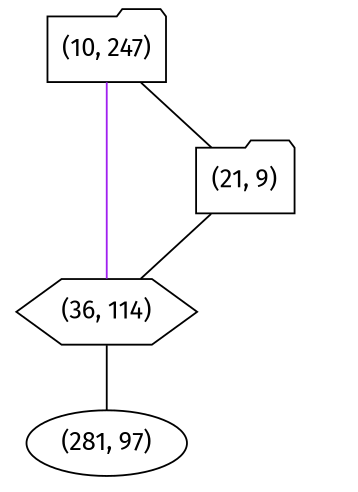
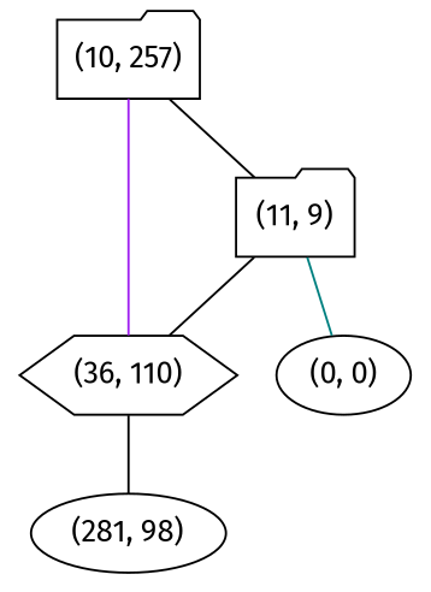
  graph {
    fontname="Fira Sans"
    node [fontname="Fira Sans" shape=folder]
    edge [color=black fontname="Fira Sans" weight=1]
-   "(10, 247)"
-   "(21, 9)"
-   "(36, 110)" [shape=hexagon label="(36, 114)"]
-   "(281, 97)" [shape=ellipse]
+   "(10, 247)" [label="(10, 257)"]
+   "(21, 9)" [label="(11, 9)"]
+   "(36, 110)" [shape=hexagon]
+   "(0, 0)" [shape=ellipse]
+   "(281, 97)" [shape=ellipse label="(281, 98)"]
    "(10, 247)" -- "(21, 9)"
    "(10, 247)" -- "(36, 110)" [color=purple weight=3]
    "(21, 9)" -- "(36, 110)" [weight=3]
+   "(21, 9)" -- "(0, 0)" [color=teal weight=4]
    "(36, 110)" -- "(281, 97)"
  }
